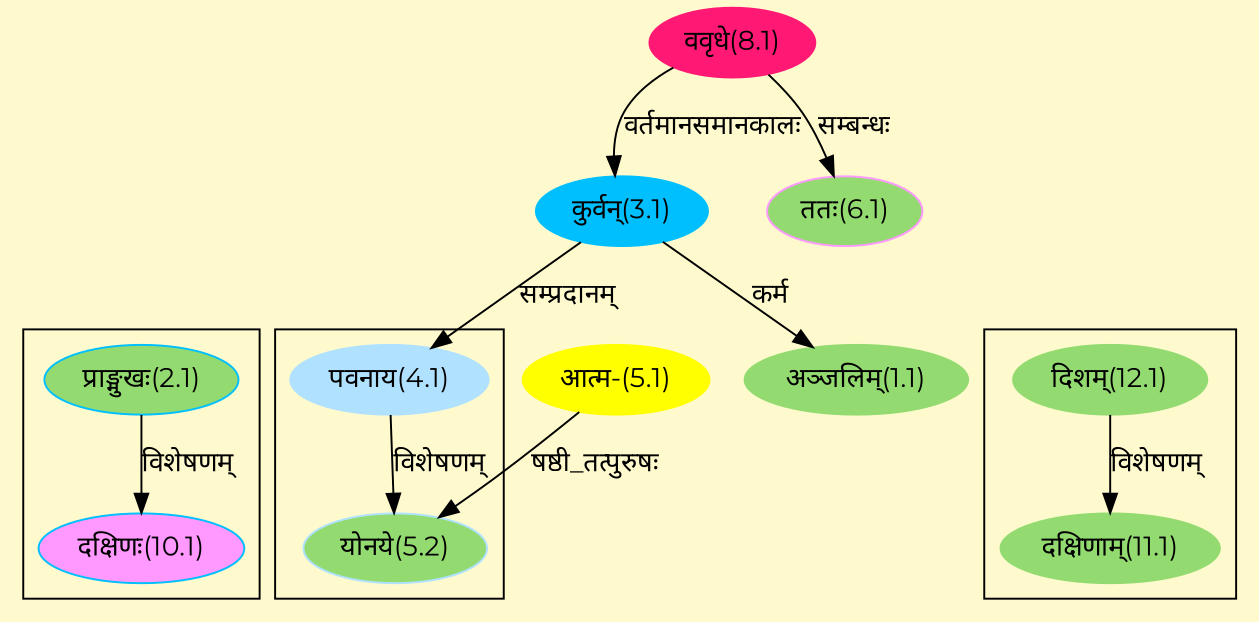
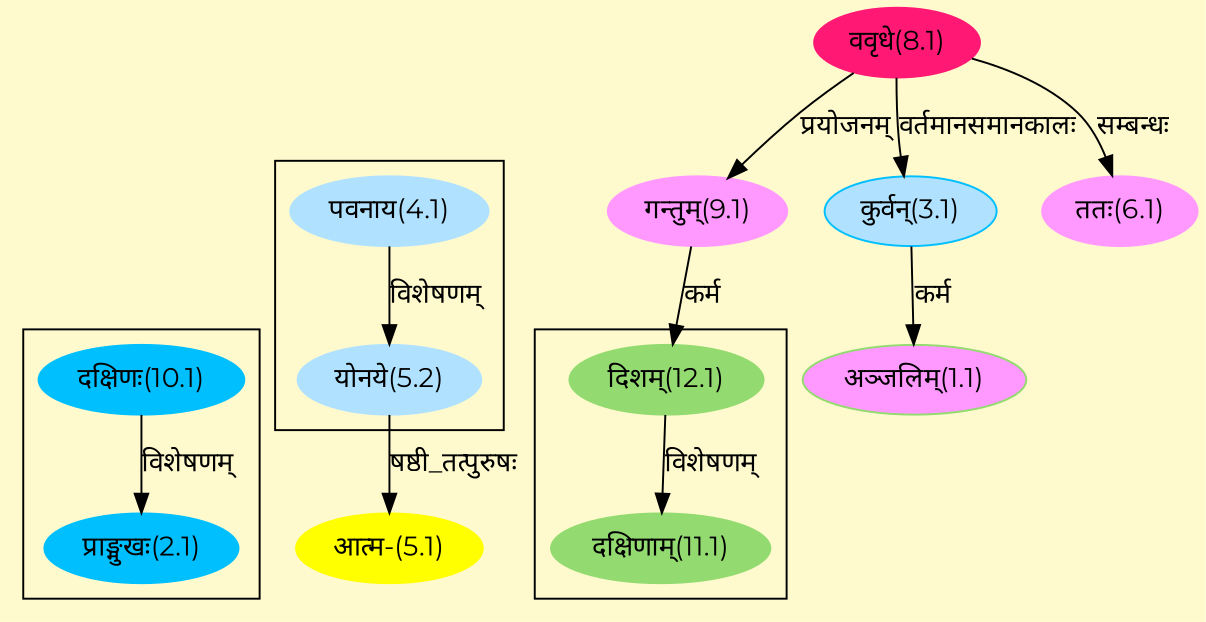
  digraph {
    bgcolor=lemonchiffon1
    compound=true
    fontname=Montserrat
    rankdir=BT
    node [color="#00BFFF" fontname=Montserrat style=filled]
    edge [dir=back fontname=Montserrat]
-   n1 [label="प्राङ्मुखः(2.1)" fillcolor="#93DB70"]
-   n2 [label="दक्षिणः(10.1)" fillcolor="#FF99FF"]
-   n3 [color="#B0E2FF" label="योनये(5.2)" fillcolor="#93DB70"]
+   n1 [label="प्राङ्मुखः(2.1)"]
+   n2 [label="दक्षिणः(10.1)"]
+   n3 [color="#B0E2FF" label="योनये(5.2)"]
    n4 [color="#B0E2FF" label="पवनाय(4.1)"]
    n5 [color="#93DB70" label="दक्षिणाम्(11.1)"]
    n6 [color="#93DB70" label="दिशम्(12.1)"]
-   n7 [label="कुर्वन्(3.1)"]
+   n7 [label="कुर्वन्(3.1)" fillcolor="#B0E2FF"]
+   n8 [color="#FF99FF" label="गन्तुम्(9.1)"]
    n9 [color="#FF1975" label="ववृधे(8.1)"]
-   n10 [color="#93DB70" label="अञ्जलिम्(1.1)"]
+   n10 [color="#93DB70" label="अञ्जलिम्(1.1)" fillcolor="#FF99FF"]
    n11 [color="#FFFF00" label="आत्म-(5.1)"]
-   n12 [color="#FF99FF" label="ततः(6.1)" fillcolor="#93DB70"]
+   n12 [color="#FF99FF" label="ततः(6.1)"]
    subgraph cluster_1 {
      n1
      n2
    }
    subgraph cluster_2 {
      n3
      n4
    }
    subgraph cluster_3 {
      n5
      n6
    }
-   n2 -> n1 [label="विशेषणम्"]
+   n1 -> n2 [label="विशेषणम्"]
    n3 -> n4 [label="विशेषणम्"]
-   n4 -> n7 [label="सम्प्रदानम्"]
    n5 -> n6 [label="विशेषणम्"]
+   n6 -> n8 [label="कर्म"]
    n7 -> n9 [label="वर्तमानसमानकालः"]
+   n8 -> n9 [label="प्रयोजनम्"]
    n10 -> n7 [label="कर्म"]
-   n3 -> n11 [label="षष्ठी_तत्पुरुषः"]
+   n11 -> n3 [label="षष्ठी_तत्पुरुषः"]
    n12 -> n9 [label="सम्बन्धः"]
  }
